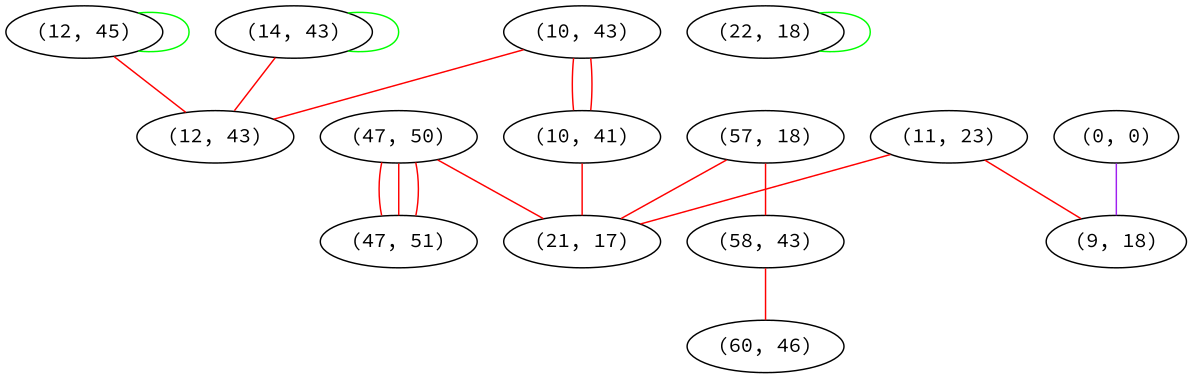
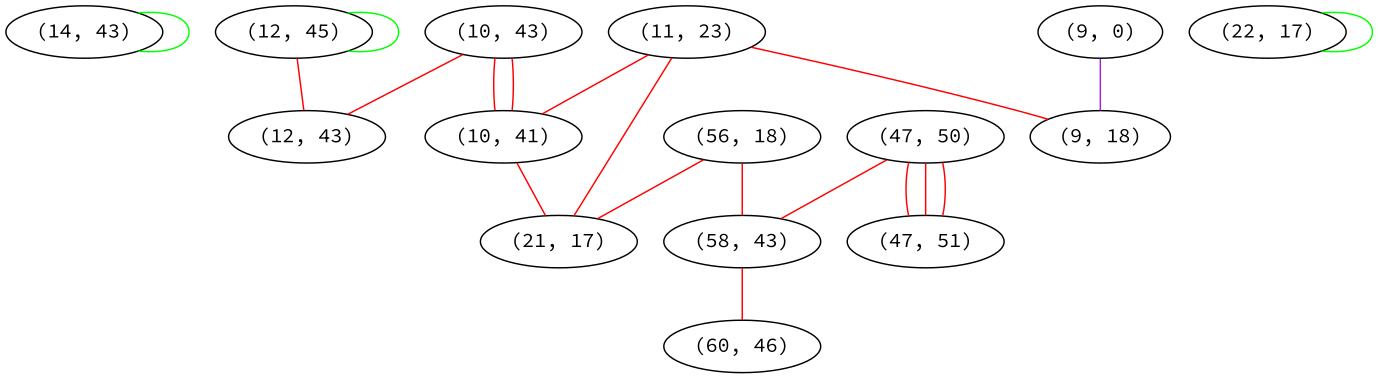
  graph {
    fontname="Source Code Pro"
    node [fontname="Source Code Pro"]
    edge [color=red fontname="Source Code Pro" weight=1]
    "(14, 43)"
    "(12, 43)"
    "(12, 45)"
    "(10, 43)"
    "(10, 41)"
    "(21, 17)"
    "(47, 50)"
    "(58, 43)"
    "(47, 51)"
    "(60, 46)"
-   "(57, 18)"
-   "(0, 0)"
+   "(57, 18)" [label="(56, 18)"]
+   "(0, 0)" [label="(9, 0)"]
    "(9, 18)"
    "(11, 23)"
-   "(22, 18)"
+   "(22, 18)" [label="(22, 17)"]
    "(14, 43)" -- "(14, 43)" [color=green weight=2]
-   "(14, 43)" -- "(12, 43)"
    "(12, 45)" -- "(12, 43)"
    "(12, 45)" -- "(12, 45)" [color=green weight=2]
    "(10, 43)" -- "(12, 43)"
    "(10, 43)" -- "(10, 41)"
    "(10, 43)" -- "(10, 41)"
    "(10, 41)" -- "(21, 17)"
-   "(47, 50)" -- "(21, 17)"
+   "(47, 50)" -- "(58, 43)"
    "(47, 50)" -- "(47, 51)"
    "(47, 50)" -- "(47, 51)"
    "(47, 50)" -- "(47, 51)"
    "(58, 43)" -- "(60, 46)"
    "(57, 18)" -- "(21, 17)"
    "(57, 18)" -- "(58, 43)"
    "(0, 0)" -- "(9, 18)" [color=purple weight=4]
+   "(11, 23)" -- "(10, 41)"
    "(11, 23)" -- "(21, 17)"
    "(11, 23)" -- "(9, 18)"
    "(22, 18)" -- "(22, 18)" [color=green weight=2]
  }
